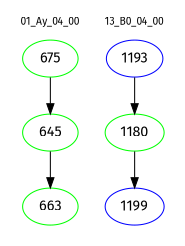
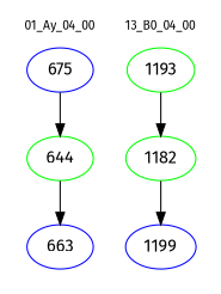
  digraph {
    fontname="Fira Sans"
    node [color=blue fontname="Fira Sans"]
    edge [color=black fontname="Fira Sans"]
-   n1 [color=green label=675]
-   n2 [color=green label=645]
-   n3 [color=green label=663]
-   n4 [label=1193]
-   n5 [color=green label=1180]
+   n1 [label=675]
+   n2 [color=green label=644]
+   n3 [label=663]
+   n4 [color=green label=1193]
+   n5 [color=green label=1182]
    n6 [label=1199]
    subgraph cluster_1 {
      color=white
      fontsize=10
      label="01_Ay_04_00"
      n1
      n2
      n3
    }
    subgraph cluster_2 {
      color=white
      fontsize=10
      label="13_B0_04_00"
      n4
      n5
      n6
    }
    n1 -> n2
    n2 -> n3
    n4 -> n5
    n5 -> n6
  }
